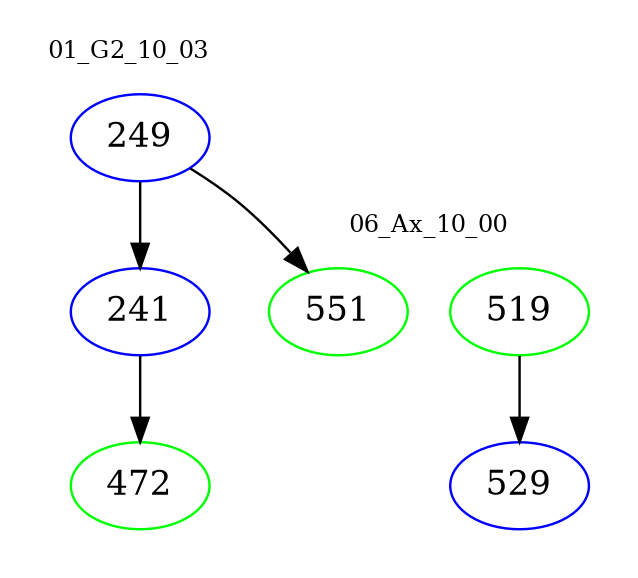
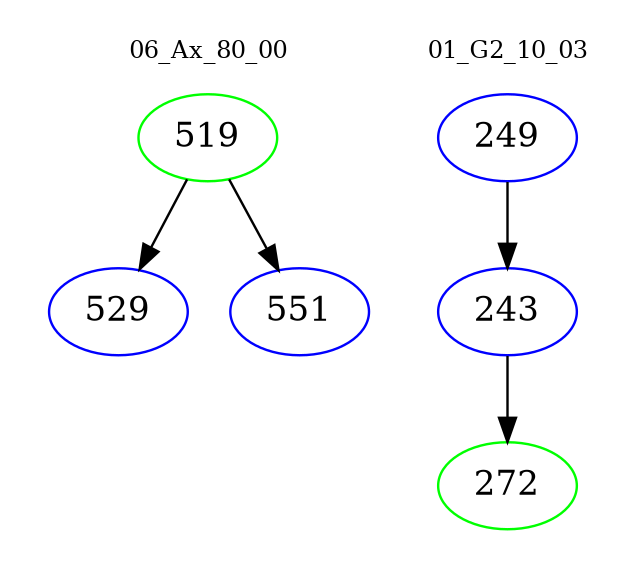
  digraph {
    node [color=blue]
    edge [color=black]
    n1 [label=529]
    n2 [color=green label=519]
-   n3 [color=green label=551]
+   n3 [label=551]
    n4 [label=249]
-   n5 [label=241]
-   n6 [color=green label=472]
+   n5 [label=243]
+   n6 [color=green label=272]
    subgraph cluster_1 {
      color=white
      fontsize=10
-     label="06_Ax_10_00"
+     label="06_Ax_80_00"
      n1
      n2
      n3
    }
    subgraph cluster_2 {
      color=white
      fontsize=10
      label="01_G2_10_03"
      n4
      n5
      n6
    }
    n2 -> n1
-   n4 -> n3
+   n2 -> n3
    n4 -> n5
    n5 -> n6
  }
